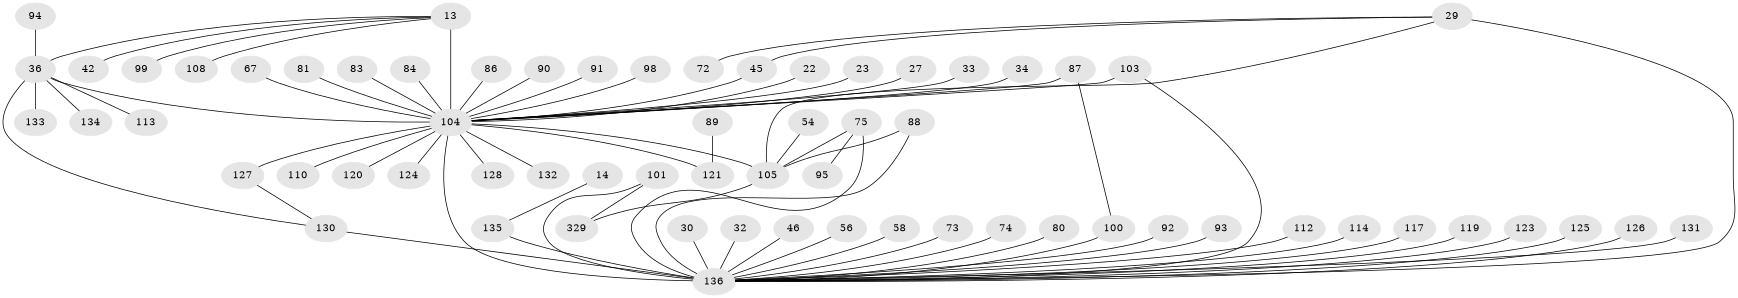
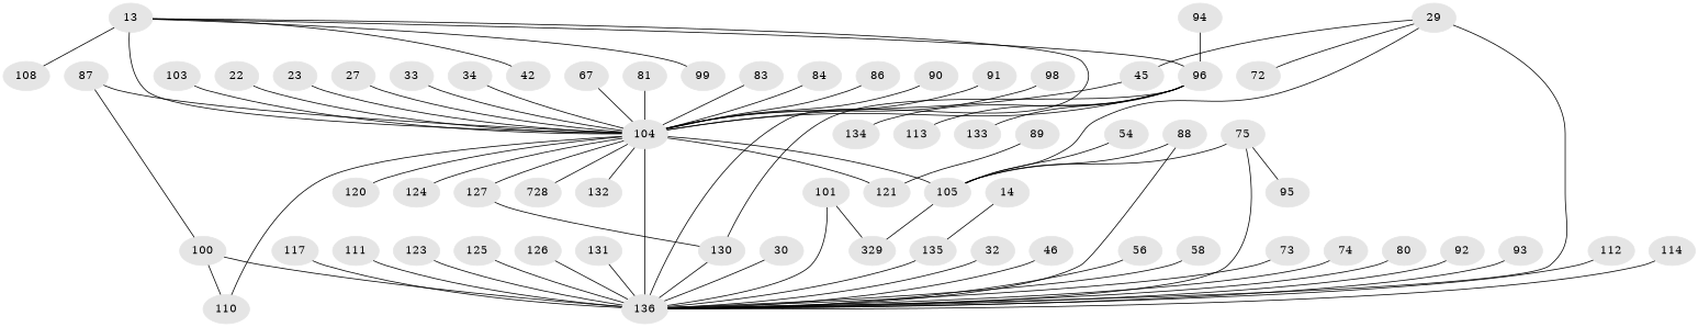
  graph {
    node [color=gray90 style=filled]
    13 [super="+11"]
    42
-   96 [super="+63" label=36]
+   96 [super="+63"]
    99
    104 [super="+16+48+59+3+77"]
    108
    136 [super="+12+21+38+55+50+62+122+106+116"]
    113
    130 [super="+69+71+118+85+111"]
    133
    134
    105 [super="+53+7+43"]
    110
    120
    121
    124
    127 [super="+1+102"]
-   128
+   128 [label=728]
    132 [super="+44"]
    135 [super="+25"]
    14
    22
    23
    27
    29 [super="+20"]
    45
    72
    n28 [label=329 super="+41"]
    30 [super="+9"]
    32
    33
    34 [super="+31"]
    46
    54
    56
    58 [super="+52"]
    67
    73
    74
    75 [super="+37+26"]
    95
    80
    81
    83
    84
    86
    100 [super="+35+60"]
    87
    88 [super="+40"]
    89
    90
    91
    92
    93 [super="+64"]
    94
    98
    101
    103 [super="+82"]
    112
    114
    117
-   119
+   119 [label=111]
    123
    125
    126
    131
    13 -- 42
    13 -- 96 [weight=3]
    13 -- 99
    13 -- 104 [weight=7]
    13 -- 108
-   103 -- 136
+   13 -- 136
    96 -- 104 [weight=3]
    96 -- 113
    96 -- 130
    96 -- 133
    96 -- 134
    104 -- 136 [weight=18]
    104 -- 105 [weight=4]
    104 -- 110
    104 -- 120 [weight=2]
    104 -- 121
    104 -- 124
    104 -- 127 [weight=6]
    104 -- 128
    104 -- 132
    130 -- 136 [weight=2]
    105 -- n28 [weight=2]
    127 -- 130
    135 -- 136
    14 -- 135
    22 -- 104
    23 -- 104
    27 -- 104
    29 -- 136 [weight=3]
    29 -- 105
    29 -- 45
    29 -- 72
    45 -- 104
    30 -- 136
    32 -- 136
    33 -- 104
    34 -- 104
    46 -- 136
    54 -- 105
    56 -- 136
    58 -- 136 [weight=2]
    67 -- 104
    73 -- 136
    74 -- 136
    75 -- 136 [weight=3]
    75 -- 105 [weight=3]
    75 -- 95
    80 -- 136
    81 -- 104 [weight=2]
    83 -- 104
    84 -- 104
    86 -- 104
    100 -- 136 [weight=5]
+   100 -- 110
    87 -- 104
    87 -- 100
    88 -- 136
    88 -- 105
    89 -- 121
    90 -- 104
    91 -- 104
    92 -- 136
    93 -- 136
    94 -- 96
    98 -- 104
    101 -- 136
    101 -- n28
    103 -- 104 [weight=3]
    112 -- 136
    114 -- 136
    117 -- 136
    119 -- 136
    123 -- 136
    125 -- 136
    126 -- 136
    131 -- 136
  }
